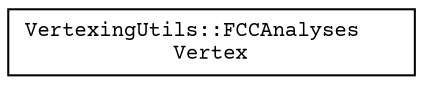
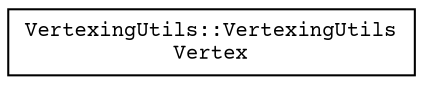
  digraph {
    rankdir=LR
    fontname="Courier Prime"
-   n1 [color=black fillcolor=white fontname="Courier Prime" fontsize=10 height=0.2 label="VertexingUtils::FCCAnalyses\lVertex" shape=record style=filled width=0.4]
+   n1 [color=black fillcolor=white fontname="Courier Prime" fontsize=10 height=0.2 label="VertexingUtils::VertexingUtils\lVertex" shape=record style=filled width=0.4]
  }
